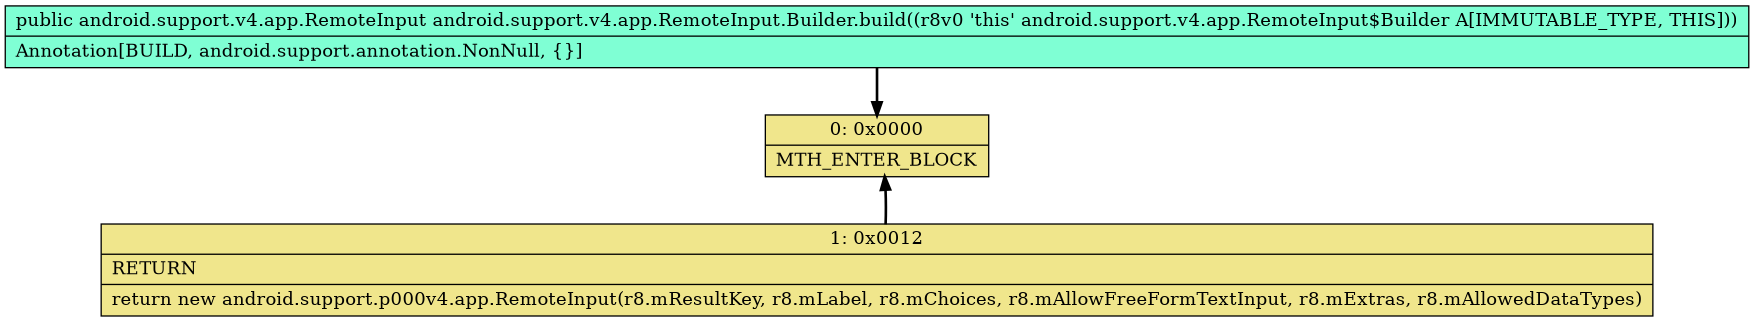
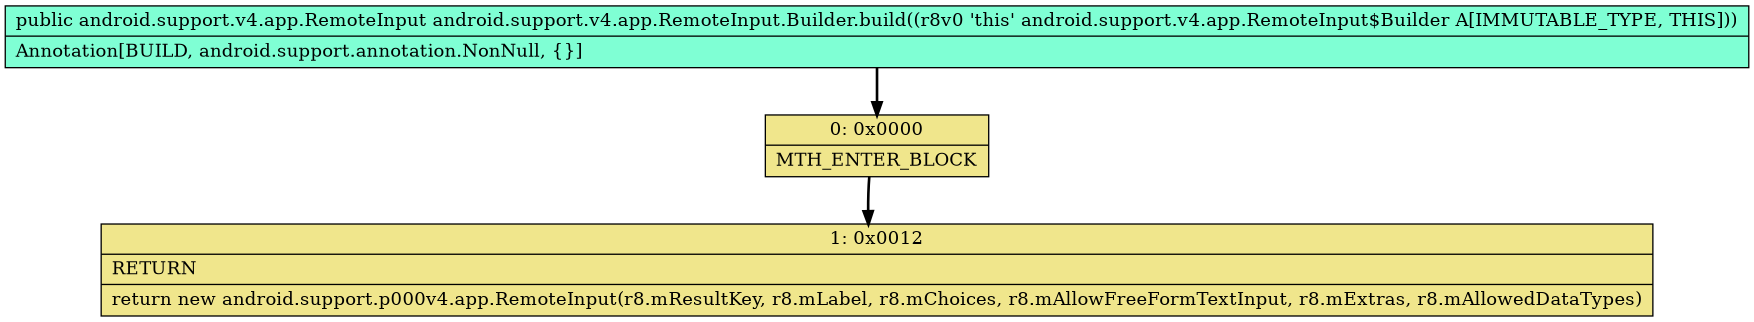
  digraph {
    node [shape=record style=filled fillcolor=khaki]
    edge [style=bold]
    n1 [label="{0\:\ 0x0000|MTH_ENTER_BLOCK\l}"]
    n2 [label="{1\:\ 0x0012|RETURN\l|return new android.support.p000v4.app.RemoteInput(r8.mResultKey, r8.mLabel, r8.mChoices, r8.mAllowFreeFormTextInput, r8.mExtras, r8.mAllowedDataTypes)\l}"]
    n3 [label="{public android.support.v4.app.RemoteInput android.support.v4.app.RemoteInput.Builder.build((r8v0 'this' android.support.v4.app.RemoteInput$Builder A[IMMUTABLE_TYPE, THIS]))  | Annotation[BUILD, android.support.annotation.NonNull, \{\}]\l}" fillcolor=aquamarine]
-   n2 -> n1
+   n1 -> n2
    n3 -> n1
  }
